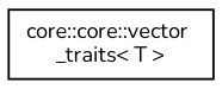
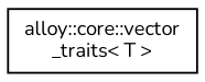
  digraph {
    rankdir=LR
    fontname=Nunito
-   n1 [color=black fillcolor=white fontname=Nunito fontsize=10 height=0.2 label="core::core::vector\l_traits\< T \>" shape=record style=filled width=0.4]
+   n1 [color=black fillcolor=white fontname=Nunito fontsize=10 height=0.2 label="alloy::core::vector\l_traits\< T \>" shape=record style=filled width=0.4]
  }
